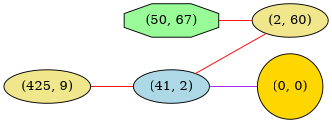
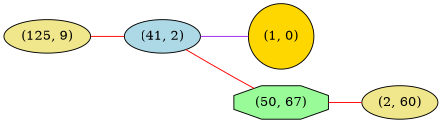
  graph {
    rankdir=LR
    node [fillcolor=khaki shape=ellipse style=filled]
    edge [color=red weight=1]
    n1 [fillcolor=lightblue label="(41, 2)"]
-   "(125, 9)" [label="(425, 9)"]
-   "(0, 0)" [fillcolor=gold shape=circle]
+   "(125, 9)"
+   "(0, 0)" [fillcolor=gold shape=circle label="(1, 0)"]
    "(2, 60)"
    "(50, 67)" [fillcolor=palegreen shape=octagon]
    n1 -- "(0, 0)" [color=purple weight=4]
-   n1 -- "(2, 60)"
+   n1 -- "(50, 67)"
    "(125, 9)" -- n1
    "(50, 67)" -- "(2, 60)"
  }
